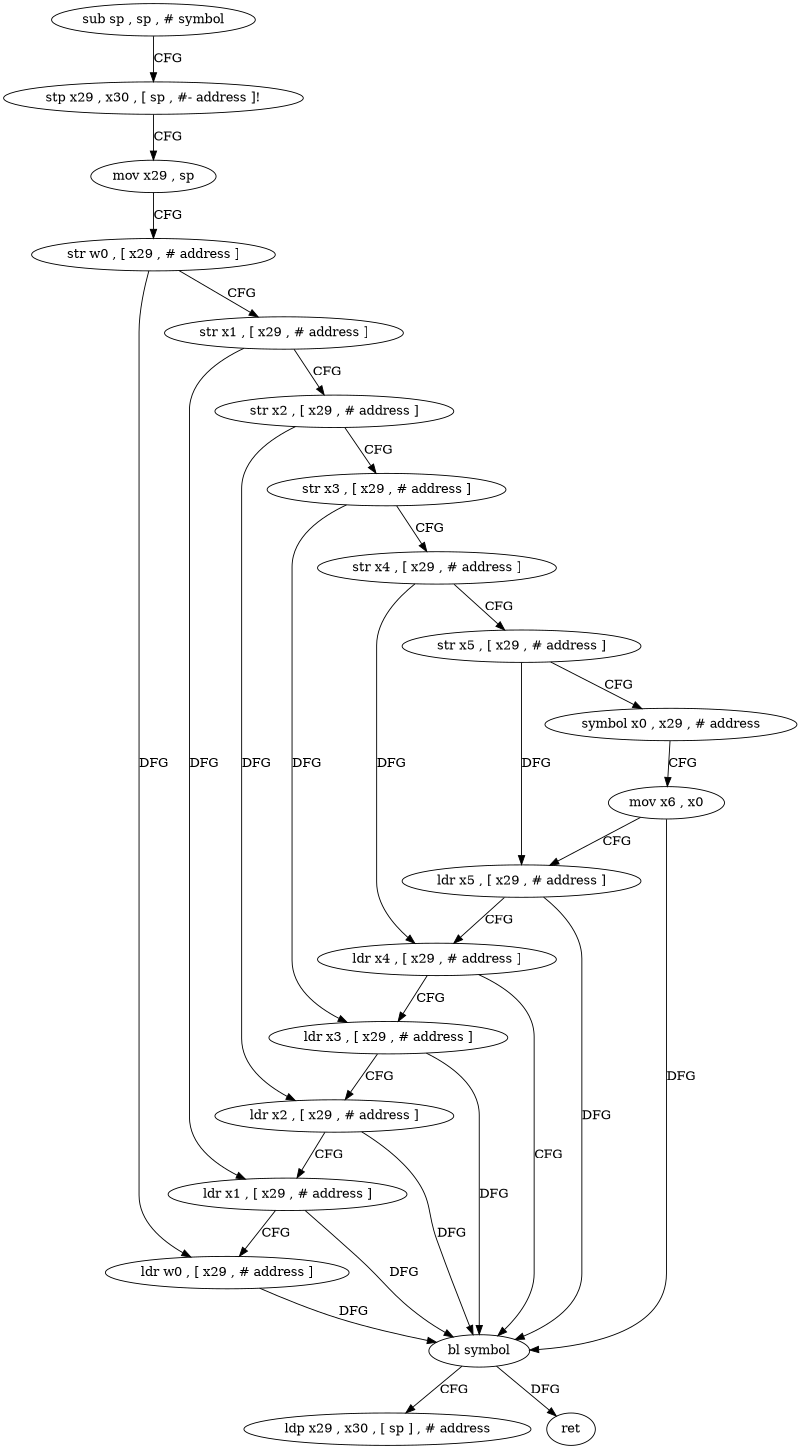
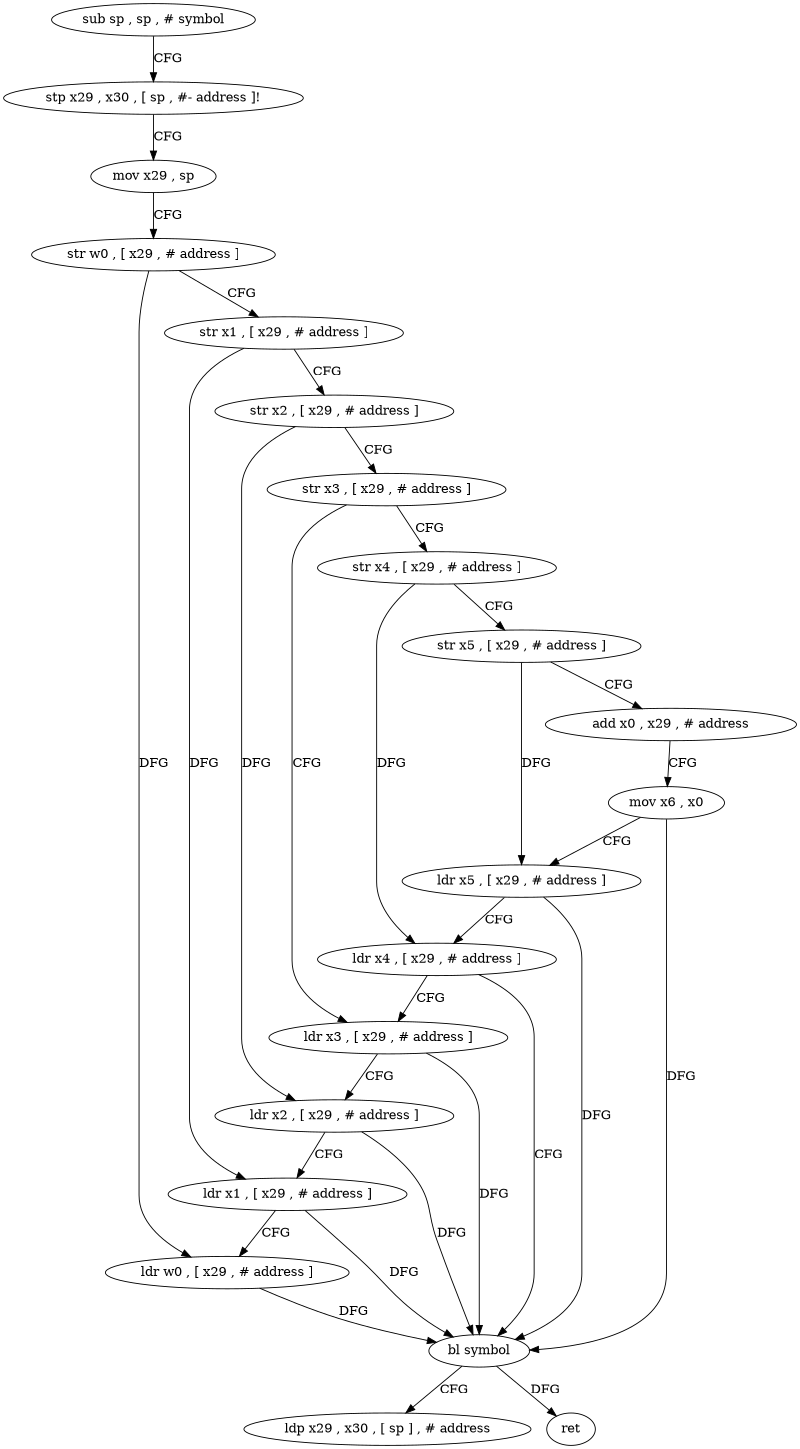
  digraph {
    n1 [label="sub sp , sp , # symbol"]
    n2 [label="stp x29 , x30 , [ sp , #- address ]!"]
    n3 [label="mov x29 , sp"]
    n4 [label="str w0 , [ x29 , # address ]"]
    n5 [label="str x1 , [ x29 , # address ]"]
    n6 [label="ldr w0 , [ x29 , # address ]"]
    n7 [label="str x2 , [ x29 , # address ]"]
    n8 [label="ldr x1 , [ x29 , # address ]"]
    n9 [label="bl symbol"]
    n10 [label="str x3 , [ x29 , # address ]"]
    n11 [label="ldr x2 , [ x29 , # address ]"]
    n12 [label="str x4 , [ x29 , # address ]"]
    n13 [label="ldr x3 , [ x29 , # address ]"]
    n14 [label="str x5 , [ x29 , # address ]"]
    n15 [label="ldr x4 , [ x29 , # address ]"]
-   n16 [label="symbol x0 , x29 , # address"]
+   n16 [label="add x0 , x29 , # address"]
    n17 [label="ldr x5 , [ x29 , # address ]"]
    n18 [label="mov x6 , x0"]
    n19 [label="ldp x29 , x30 , [ sp ] , # address"]
    n20 [label=ret]
    n1 -> n2 [label=CFG]
    n2 -> n3 [label=CFG]
    n3 -> n4 [label=CFG]
    n4 -> n5 [label=CFG]
    n4 -> n6 [label=DFG]
    n5 -> n7 [label=CFG]
    n5 -> n8 [label=DFG]
    n6 -> n9 [label=DFG]
    n7 -> n10 [label=CFG]
    n7 -> n11 [label=DFG]
    n8 -> n6 [label=CFG]
    n8 -> n9 [label=DFG]
    n9 -> n19 [label=CFG]
    n9 -> n20 [label=DFG]
    n10 -> n12 [label=CFG]
-   n10 -> n13 [label=DFG]
+   n10 -> n13 [label=CFG]
    n11 -> n8 [label=CFG]
    n11 -> n9 [label=DFG]
    n12 -> n14 [label=CFG]
    n12 -> n15 [label=DFG]
    n13 -> n9 [label=DFG]
    n13 -> n11 [label=CFG]
    n14 -> n16 [label=CFG]
    n14 -> n17 [label=DFG]
    n15 -> n9 [label=CFG]
    n15 -> n13 [label=CFG]
    n16 -> n18 [label=CFG]
    n17 -> n9 [label=DFG]
    n17 -> n15 [label=CFG]
    n18 -> n9 [label=DFG]
    n18 -> n17 [label=CFG]
  }
